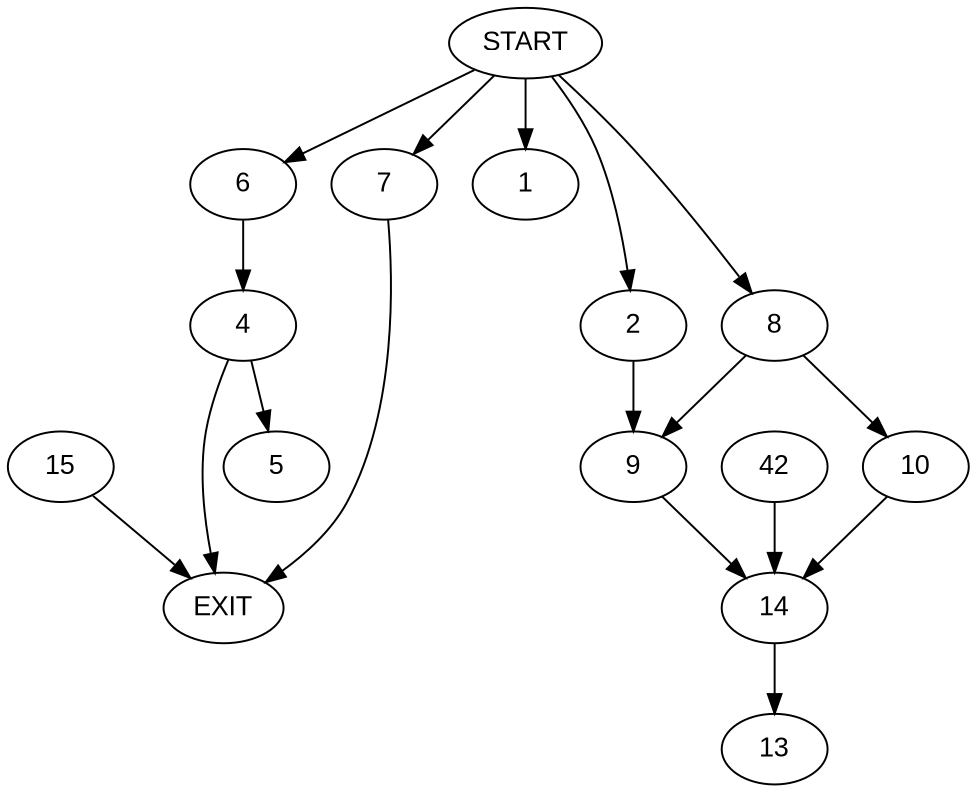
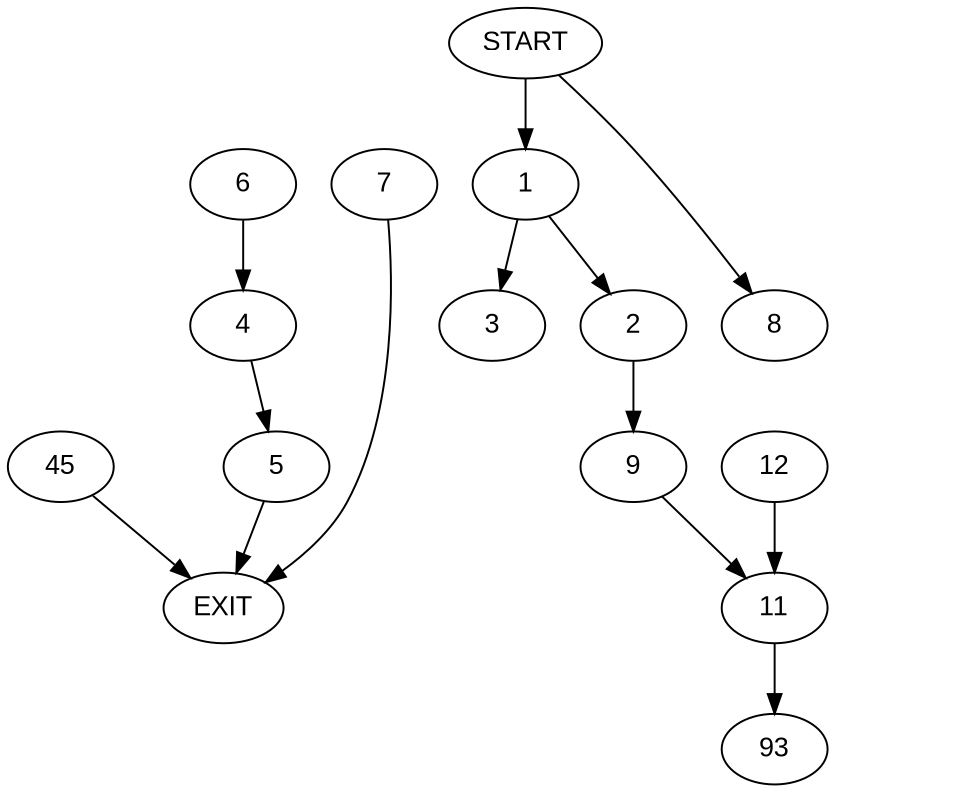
  digraph {
    fontname="Liberation Sans"
    node [fontname="Liberation Sans"]
    edge [fontname="Liberation Sans"]
    n1 [label=START]
    1
    6
    7
    8
    2
+   3
    4
    n9 [label=EXIT]
    9
-   10
-   15
+   15 [label=45]
    5
-   11 [label=14]
-   13
-   12 [label=42]
+   11
+   13 [label=93]
+   12
    n1 -> 1
-   n1 -> 6
-   n1 -> 7
    n1 -> 8
-   n1 -> 2
+   1 -> 2
+   1 -> 3
    6 -> 4
    7 -> n9
-   8 -> 9
-   8 -> 10
    2 -> 9
    4 -> 5
    9 -> 11
-   10 -> 11
    15 -> n9
-   4 -> n9
+   5 -> n9
    11 -> 13
    12 -> 11
  }
